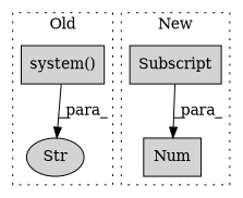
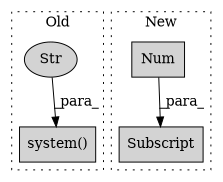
  digraph {
    node [fillcolor=lightgrey shape=box style=filled]
    n1 [a=75 l="10,1" label="system()" s="2198,2253"]
    n2 [a=66 l=45 label=Str s=2208 shape=ellipse]
    n3 [a=63 l="18,0" label=Subscript s="1979,0"]
    n4 [a=76 l=1 label=Num s=1995]
    subgraph cluster_1 {
      label=Old
      style=dotted
      n1
      n2
    }
    subgraph cluster_2 {
      label=New
      style=dotted
      n3
      n4
    }
-   n1 -> n2 [label=_para_]
-   n3 -> n4 [label=_para_]
+   n2 -> n1 [label=_para_]
+   n4 -> n3 [label=_para_]
  }
